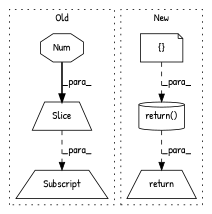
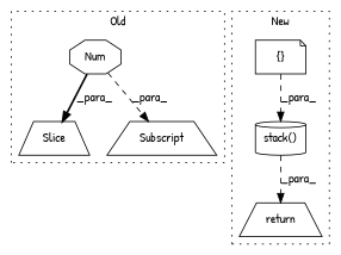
  digraph {
    fontname="Patrick Hand"
    node [fontname="Patrick Hand" shape=trapezium]
    edge [fontname="Patrick Hand" style=dashed]
    n1 [a=80 l=3 label=Slice s=1136]
    n2 [a=76 l=2 label=Num s=1137 shape=octagon]
    n3 [a=63 l="10,0" label=Subscript s="1130,0"]
-   n4 [a=75 l="12,9" label="return()" s="1034,1244" shape=cylinder]
+   n4 [a=75 l="12,9" label="stack()" s="1034,1244" shape=cylinder]
    n5 [a=93 l=7 label=return s=1027]
    n6 [a=59 l="7,0" label="{}" s="1059,1085" shape=note]
    subgraph cluster_1 {
      label=Old
      style=dotted
      n1
      n2
      n3
    }
    subgraph cluster_2 {
      label=New
      style=dotted
      n4
      n5
      n6
    }
-   n1 -> n3 [label=_para_]
+   n2 -> n3 [label=_para_]
    n2 -> n1 [label=_para_ style=bold]
    n4 -> n5 [label=_para_]
    n6 -> n4 [label=_para_]
  }
